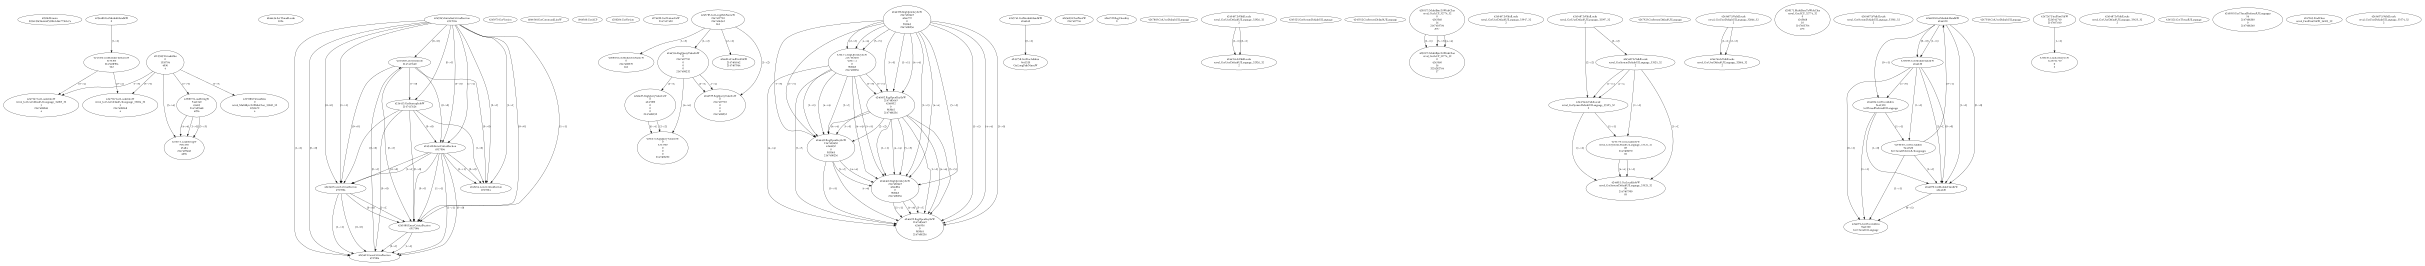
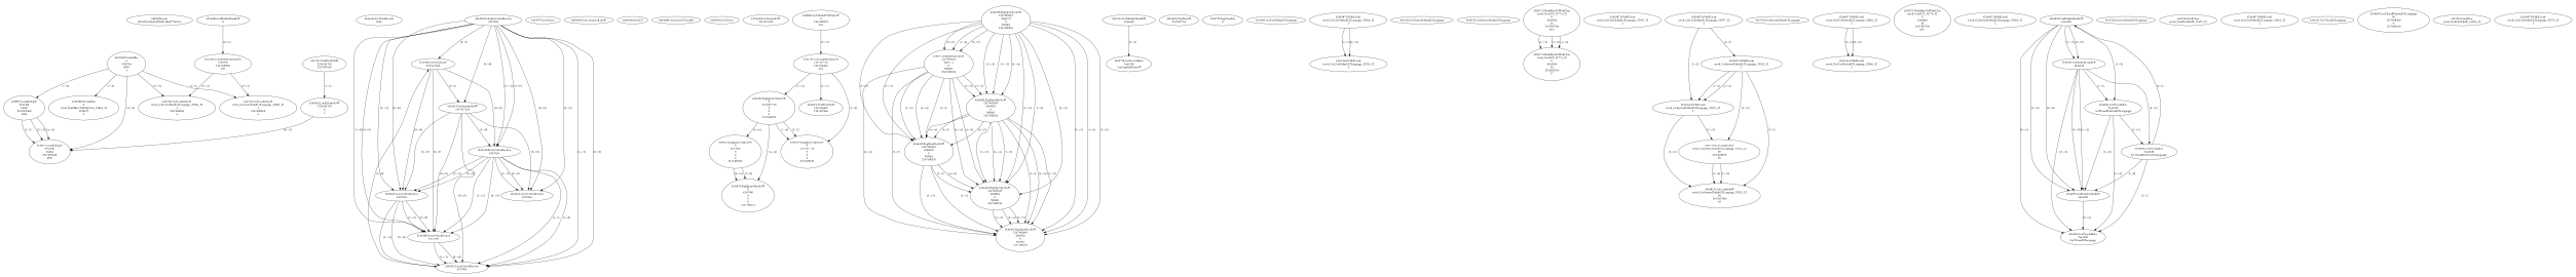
  digraph {
    fontname="EB Garamond"
    node [fontname="EB Garamond"]
    edge [fontname="EB Garamond"]
    n1 [label="6850628.main\n0034150e96a164f5308c1d6477961a7a"]
    n2 [label="4254480.GetModuleHandleW\n0"]
    n3 [label="4243306.GetModuleFileNameW\n4194304\n2147408904\n522"]
    n4 [label="4247567.GetLocaleInfoW\nretval_GetUserDefaultUILanguage_33204_32\n3\n2147408268\n4"]
    n5 [label="4247567.GetLocaleInfoW\nretval_GetUserDefaultUILanguage_34085_32\n3\n2147408268\n4"]
    n6 [label="6844434.SetThreadLocale\n1024"]
    n7 [label="4243965.InitializeCriticalSection\n6917004"]
    n8 [label="4250188.GetSystemInfo\n2147417660"]
    n9 [label="4214413.GetStartupInfoW\n2147417624"]
    n10 [label="4245418.EnterCriticalSection\n6917004"]
    n11 [label="4245469.LeaveCriticalSection\n6917004"]
    n12 [label="4245580.EnterCriticalSection\n6917004"]
    n13 [label="4245621.LeaveCriticalSection\n6917004"]
    n14 [label="4245454.LeaveCriticalSection\n6917004"]
    n15 [label="4243979.GetVersion\n"]
    n16 [label="6844540.GetCommandLineW\n"]
    n17 [label="6844560.GetACP\n"]
+   n18 [label="6844580.GetCurrentThreadId\n"]
    n19 [label="4250204.GetVersion\n"]
    n20 [label="4276690.GetVersionExW\n2147417420"]
    n21 [label="4248064.GetModuleFileNameW\n0\n2147408370\n261"]
    n22 [label="4245785.GetLongPathNameW\n2147407710\n2147406542\n261"]
    n23 [label="4246556.RegQueryValueExW\n0\n2147407710\n0\n0\n0\n2147408232"]
    n24 [label="4246014.FindFirstFileW\n2147406542\n2147407064"]
    n25 [label="4246599.RegQueryValueExW\n0\n2147407710\n0\n0\n0\n2147408232"]
    n26 [label="4215383.VirtualAlloc\n0\n1310704\n4096\n4"]
    n27 [label="4215588.VirtualAlloc\n0\nretval_MultiByteToWideChar_33849_32\n1052672\n4"]
    n28 [label="4250073.LoadStringW\n9441340\n65485\n2147409468\n4096"]
    n29 [label="4250073.LoadStringW\n9441340\n65484\n2147409468\n4096"]
    n30 [label="4246338.RegOpenKeyExW\n2147483649\n4246772\n0\n983065\n2147408236"]
    n31 [label="4246372.RegOpenKeyExW\n2147483650\n4246772\n0\n983065\n2147408236"]
    n32 [label="4246402.RegOpenKeyExW\n2147483649\n4246832\n0\n983065\n2147408236"]
    n33 [label="4246432.RegOpenKeyExW\n2147483650\n4246832\n0\n983065\n2147408236"]
    n34 [label="4246462.RegOpenKeyExW\n2147483649\n4246884\n0\n983065\n2147408236"]
    n35 [label="4246492.RegOpenKeyExW\n2147483649\n4246936\n0\n983065\n2147408236"]
    n36 [label="4245741.GetModuleHandleW\n4246160"]
    n37 [label="4245758.GetProcAddress\n9441320\nGetLongPathNameW"]
    n38 [label="4246635.RegQueryValueExW\n0\n4247000\n0\n0\n0\n2147408232"]
    n39 [label="4246676.RegQueryValueExW\n0\n4247000\n0\n0\n0\n2147408232"]
    n40 [label="4245683.CharNextW\n2147407716"]
    n41 [label="4246722.RegCloseKey\n0"]
    n42 [label="4247883.GetUserDefaultUILanguage\n"]
    n43 [label="4245487.IsValidLocale\nretval_GetUserDefaultUILanguage_32926_32\n2"]
    n44 [label="4244766.IsValidLocale\nretval_GetUserDefaultUILanguage_32926_32\n2"]
    n45 [label="4245525.GetSystemDefaultUILanguage\n"]
    n46 [label="4245552.GetSystemDefaultUILanguage\n"]
    n47 [label="4250171.MultiByteToWideChar\nretval_GetACP_32774_32\n0\n4243560\n16\n2147403704\n2047"]
    n48 [label="4250171.MultiByteToWideChar\nretval_GetACP_32774_32\n0\n4243560\n16\n3224282764\n17"]
    n49 [label="4245487.IsValidLocale\nretval_GetUserDefaultUILanguage_33947_32\n2"]
    n50 [label="4245487.IsValidLocale\nretval_GetUserDefaultUILanguage_32997_32\n2"]
    n51 [label="4245487.IsValidLocale\nretval_GetSystemDefaultUILanguage_33525_32\n2"]
    n52 [label="4244766.IsValidLocale\nretval_GetSystemDefaultUILanguage_33525_32\n2"]
    n53 [label="4244794.GetLocaleInfoW\nretval_GetSystemDefaultUILanguage_33525_32\n89\n2147408070\n85"]
    n54 [label="4244811.GetLocaleInfoW\nretval_GetSystemDefaultUILanguage_33525_32\n90\n2147407900\n85"]
    n55 [label="4247923.GetSystemDefaultUILanguage\n"]
    n56 [label="4245487.IsValidLocale\nretval_GetUserDefaultUILanguage_32866_32\n2"]
    n57 [label="4244766.IsValidLocale\nretval_GetUserDefaultUILanguage_32866_32\n2"]
    n58 [label="4250171.MultiByteToWideChar\nretval_GetACP_32774_32\n0\n4243868\n10\n2147403704\n2047"]
    n59 [label="4245487.IsValidLocale\nretval_GetSystemDefaultUILanguage_33381_32\n2"]
    n60 [label="4244018.GetModuleHandleW\n4244120"]
    n61 [label="4244024.GetProcAddress\n9441320\nGetThreadPreferredUILanguages"]
    n62 [label="4244044.GetModuleHandleW\n4244120"]
    n63 [label="4244070.GetModuleHandleW\n4244120"]
    n64 [label="4244076.GetProcAddress\n9441320\nGetThreadUILanguage"]
    n65 [label="4244050.GetProcAddress\n9441320\nSetThreadPreferredUILanguages"]
    n66 [label="4247558.GetUserDefaultUILanguage\n"]
    n67 [label="4247247.FindFirstFileW\n3224341740\n2147407640"]
    n68 [label="4248145.LoadLibraryExW\n3224341740\n0\n2"]
+   n69 [label="4247263.FindClose\nretval_FindFirstFileW_33429_32"]
    n70 [label="4245487.IsValidLocale\nretval_GetUserDefaultUILanguage_33425_32\n2"]
    n71 [label="4245121.GetThreadUILanguage\n"]
    n72 [label="4245059.GetThreadPreferredUILanguages\n56\n2147408200\n0\n2147408240"]
    n73 [label="4247263.FindClose\nretval_FindFirstFileW_34103_32"]
    n74 [label="4245487.IsValidLocale\nretval_GetUserDefaultUILanguage_33574_32\n2"]
    n2 -> n3 [label="(0-->1)"]
    n3 -> n4 [label="(0-->2)"]
    n3 -> n5 [label="(0-->2)"]
    n7 -> n8 [label="(0-->0)"]
    n7 -> n9 [label="(0-->0)"]
    n7 -> n10 [label="(1-->1)"]
    n7 -> n10 [label="(0-->0)"]
    n7 -> n11 [label="(1-->1)"]
    n7 -> n11 [label="(0-->0)"]
    n7 -> n12 [label="(1-->1)"]
    n7 -> n12 [label="(0-->0)"]
    n7 -> n13 [label="(1-->1)"]
    n7 -> n13 [label="(0-->0)"]
    n7 -> n14 [label="(1-->1)"]
    n7 -> n14 [label="(0-->0)"]
    n8 -> n9 [label="(0-->0)"]
    n8 -> n10 [label="(0-->0)"]
    n8 -> n11 [label="(0-->0)"]
    n8 -> n12 [label="(0-->0)"]
-   n8 -> n14 [label="(0-->0)"]
    n9 -> n10 [label="(0-->0)"]
    n9 -> n11 [label="(0-->0)"]
    n9 -> n12 [label="(0-->0)"]
    n9 -> n13 [label="(0-->0)"]
    n9 -> n14 [label="(0-->0)"]
    n10 -> n11 [label="(1-->1)"]
    n10 -> n11 [label="(0-->0)"]
    n10 -> n12 [label="(1-->1)"]
    n10 -> n12 [label="(0-->0)"]
    n10 -> n13 [label="(1-->1)"]
    n10 -> n13 [label="(0-->0)"]
    n10 -> n14 [label="(1-->1)"]
    n10 -> n14 [label="(0-->0)"]
    n11 -> n12 [label="(1-->1)"]
    n11 -> n12 [label="(0-->0)"]
    n11 -> n13 [label="(1-->1)"]
    n11 -> n13 [label="(0-->0)"]
    n12 -> n13 [label="(1-->1)"]
    n12 -> n13 [label="(0-->0)"]
    n13 -> n8 [label="(0-->0)"]
-   n22 -> n21 [label="(3-->3)"]
+   n21 -> n22 [label="(3-->3)"]
    n22 -> n23 [label="(1-->2)"]
    n22 -> n24 [label="(2-->1)"]
    n22 -> n25 [label="(1-->2)"]
    n23 -> n25 [label="(2-->2)"]
    n23 -> n25 [label="(6-->6)"]
    n23 -> n38 [label="(6-->6)"]
    n23 -> n39 [label="(6-->6)"]
    n26 -> n4 [label="(4-->4)"]
    n26 -> n5 [label="(4-->4)"]
    n26 -> n27 [label="(4-->4)"]
    n26 -> n28 [label="(3-->4)"]
    n26 -> n29 [label="(3-->4)"]
    n28 -> n29 [label="(1-->1)"]
    n28 -> n29 [label="(3-->3)"]
    n28 -> n29 [label="(4-->4)"]
    n30 -> n31 [label="(2-->2)"]
    n30 -> n31 [label="(4-->4)"]
    n30 -> n31 [label="(5-->5)"]
    n30 -> n32 [label="(1-->1)"]
    n30 -> n32 [label="(4-->4)"]
    n30 -> n32 [label="(5-->5)"]
    n30 -> n33 [label="(4-->4)"]
    n30 -> n33 [label="(5-->5)"]
    n30 -> n34 [label="(1-->1)"]
    n30 -> n34 [label="(4-->4)"]
    n30 -> n34 [label="(5-->5)"]
    n30 -> n35 [label="(1-->1)"]
    n30 -> n35 [label="(4-->4)"]
    n30 -> n35 [label="(5-->5)"]
    n31 -> n32 [label="(4-->4)"]
    n31 -> n32 [label="(5-->5)"]
    n31 -> n33 [label="(1-->1)"]
    n31 -> n33 [label="(4-->4)"]
    n31 -> n33 [label="(5-->5)"]
    n31 -> n34 [label="(4-->4)"]
    n31 -> n34 [label="(5-->5)"]
    n31 -> n35 [label="(4-->4)"]
    n31 -> n35 [label="(5-->5)"]
    n32 -> n33 [label="(2-->2)"]
    n32 -> n33 [label="(4-->4)"]
    n32 -> n33 [label="(5-->5)"]
    n32 -> n34 [label="(1-->1)"]
    n32 -> n34 [label="(4-->4)"]
    n32 -> n34 [label="(5-->5)"]
    n32 -> n35 [label="(1-->1)"]
    n32 -> n35 [label="(4-->4)"]
    n32 -> n35 [label="(5-->5)"]
    n33 -> n34 [label="(4-->4)"]
    n33 -> n34 [label="(5-->5)"]
    n33 -> n35 [label="(4-->4)"]
    n33 -> n35 [label="(5-->5)"]
    n34 -> n35 [label="(1-->1)"]
    n34 -> n35 [label="(4-->4)"]
    n34 -> n35 [label="(5-->5)"]
    n36 -> n37 [label="(0-->1)"]
    n38 -> n39 [label="(2-->2)"]
    n38 -> n39 [label="(6-->6)"]
    n43 -> n44 [label="(1-->1)"]
    n43 -> n44 [label="(2-->2)"]
    n47 -> n48 [label="(1-->1)"]
    n47 -> n48 [label="(3-->3)"]
    n47 -> n48 [label="(4-->4)"]
    n50 -> n51 [label="(2-->2)"]
    n50 -> n52 [label="(2-->2)"]
    n51 -> n52 [label="(1-->1)"]
    n51 -> n52 [label="(2-->2)"]
    n51 -> n53 [label="(1-->1)"]
    n51 -> n54 [label="(1-->1)"]
    n52 -> n53 [label="(1-->1)"]
    n52 -> n54 [label="(1-->1)"]
    n53 -> n54 [label="(1-->1)"]
    n53 -> n54 [label="(4-->4)"]
    n56 -> n57 [label="(1-->1)"]
    n56 -> n57 [label="(2-->2)"]
    n60 -> n61 [label="(0-->1)"]
    n60 -> n62 [label="(1-->1)"]
    n60 -> n62 [label="(0-->0)"]
    n60 -> n63 [label="(1-->1)"]
    n60 -> n63 [label="(0-->0)"]
+   n60 -> n64 [label="(0-->1)"]
    n61 -> n63 [label="(1-->0)"]
    n61 -> n64 [label="(1-->1)"]
    n61 -> n65 [label="(1-->1)"]
    n62 -> n61 [label="(1-->0)"]
    n62 -> n63 [label="(1-->1)"]
    n62 -> n63 [label="(0-->0)"]
    n62 -> n64 [label="(0-->1)"]
    n62 -> n65 [label="(0-->1)"]
    n63 -> n64 [label="(0-->1)"]
    n65 -> n60 [label="(0-->1)"]
    n65 -> n63 [label="(1-->0)"]
    n65 -> n64 [label="(1-->1)"]
    n67 -> n68 [label="(1-->1)"]
+   n68 -> n29 [label="(0-->1)"]
  }
